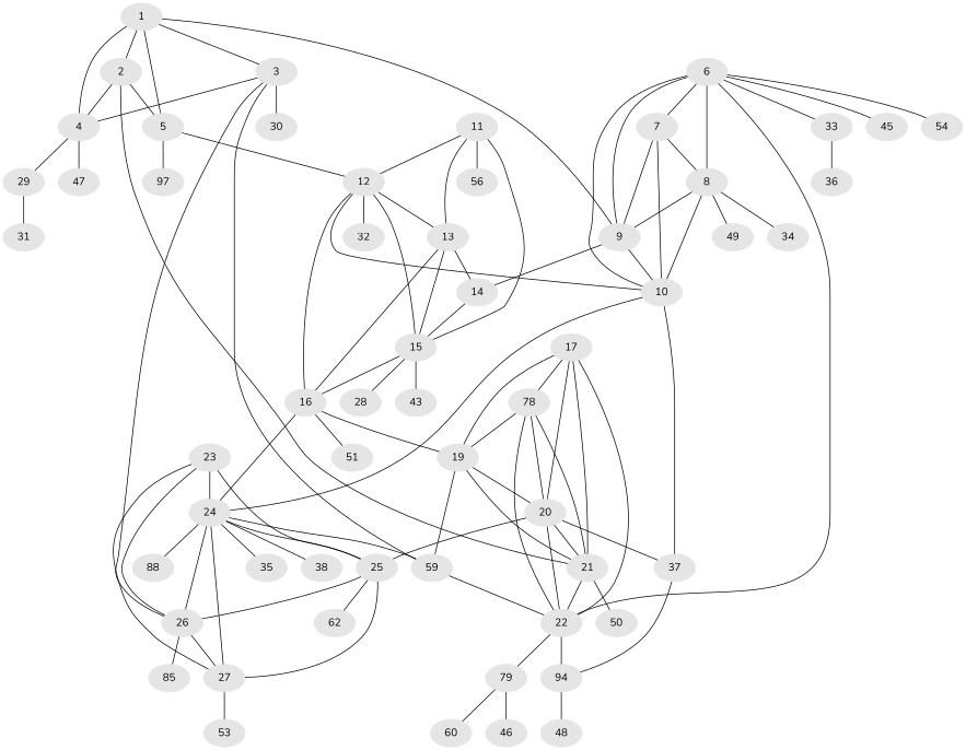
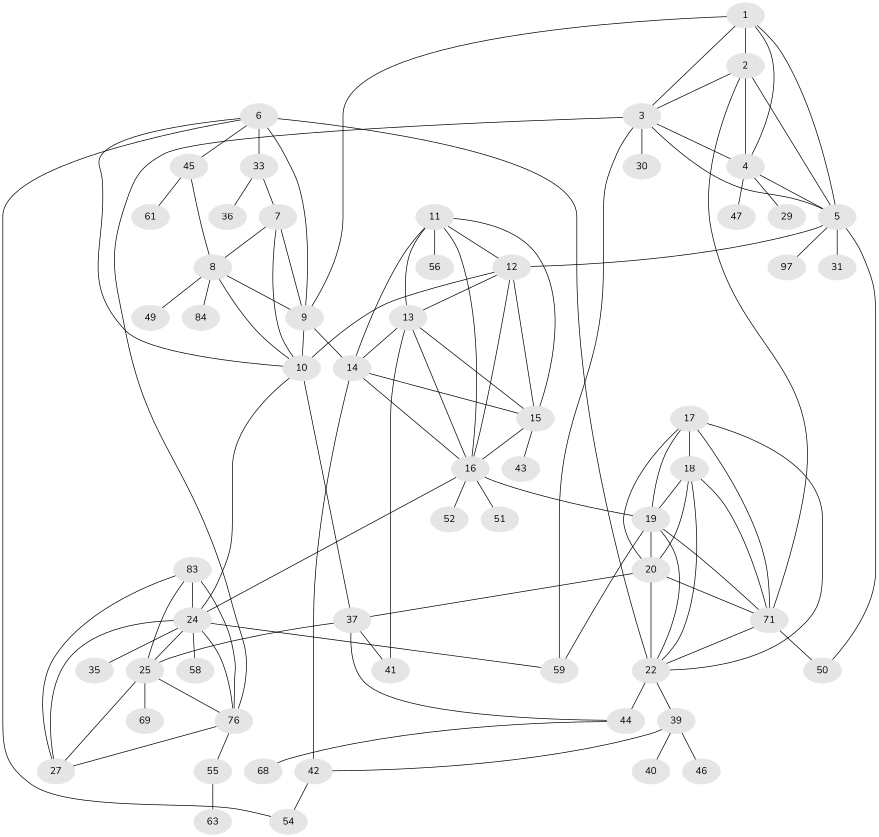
  graph {
    fontname=Nunito
    node [color=gray90 fontname=Nunito style=filled]
    edge [fontname=Nunito weight=1.0]
    1
    2
    3
    4
    5
    9
-   21
-   26
+   21 [label=71]
+   26 [label=76]
    30
    59
    29
    47
    12
    31
    50
    n16 [label=97]
    10
    14
    22
    27
-   55 [label=85]
+   55
    13
    15
    16
-   32
    6
    7
    8
    33
    45
    54
-   34
+   34 [label=84]
    49
    24
    37
-   39 [label=79]
-   44 [label=94]
+   39
+   44
    36
+   61
+   42
    25
    35
-   38
-   58 [label=88]
+   58
+   41
    11
    56
-   28
    43
    19
    51
+   52
    20
    17
-   18 [label=78]
-   62
-   40 [label=60]
+   18
+   62 [label=69]
+   40
    46
-   48
-   23
-   53
+   48 [label=68]
+   23 [label=83]
+   63
    1 -- 2 [weight=2.0]
    1 -- 3
    1 -- 4
    1 -- 5
    1 -- 9
+   2 -- 3 [weight=2.0]
    2 -- 4 [weight=2.0]
    2 -- 5 [weight=2.0]
    2 -- 21
    3 -- 4
+   3 -- 5
    3 -- 26
    3 -- 30 [weight=5.0]
    3 -- 59
+   4 -- 5
    4 -- 29 [weight=4.0]
    4 -- 47
    5 -- 12
-   29 -- 31
+   5 -- 31
+   5 -- 50
    5 -- n16
    9 -- 10 [weight=2.0]
    9 -- 14
    21 -- 50
    21 -- 22
    26 -- 27
    26 -- 55
    12 -- 10
    12 -- 13
    12 -- 15
    12 -- 16
-   12 -- 32 [weight=3.0]
    10 -- 24
    10 -- 37 [weight=4.0]
    14 -- 15
+   14 -- 16
+   14 -- 42 [weight=3.0]
    22 -- 39
    22 -- 44 [weight=4.0]
-   27 -- 53
+   55 -- 63
    13 -- 14
    13 -- 15
    13 -- 16
+   13 -- 41 [weight=2.0]
    15 -- 16
-   15 -- 28
    15 -- 43
    16 -- 24
    16 -- 19
    16 -- 51
+   16 -- 52
    6 -- 9 [weight=2.0]
    6 -- 10
    6 -- 22
-   6 -- 7
-   6 -- 8
+   33 -- 7
+   45 -- 8
    6 -- 33
    6 -- 45
    6 -- 54
    7 -- 9 [weight=3.0]
    7 -- 10
    7 -- 8
    8 -- 9 [weight=2.0]
    8 -- 10
    8 -- 34
    8 -- 49 [weight=2.0]
    33 -- 36
+   45 -- 61
    24 -- 26 [weight=2.0]
    24 -- 59
    24 -- 27 [weight=2.0]
    24 -- 25 [weight=2.0]
    24 -- 35
-   24 -- 38
    24 -- 58
    37 -- 44
+   37 -- 41
+   39 -- 42
    39 -- 40
    39 -- 46
    44 -- 48
+   42 -- 54
    25 -- 26
    25 -- 27
    25 -- 62
    11 -- 12
+   11 -- 14
    11 -- 13
    11 -- 15
+   11 -- 16
    11 -- 56 [weight=2.0]
    19 -- 21
    19 -- 59
-   59 -- 22
+   19 -- 22
    19 -- 20
    20 -- 21
    20 -- 22
    20 -- 37
-   20 -- 25
+   37 -- 25
    17 -- 21
    17 -- 22
    17 -- 19
    17 -- 20
    17 -- 18
    18 -- 21
    18 -- 22
    18 -- 19
    18 -- 20 [weight=2.0]
    23 -- 26
    23 -- 27
    23 -- 24 [weight=4.0]
    23 -- 25
  }
